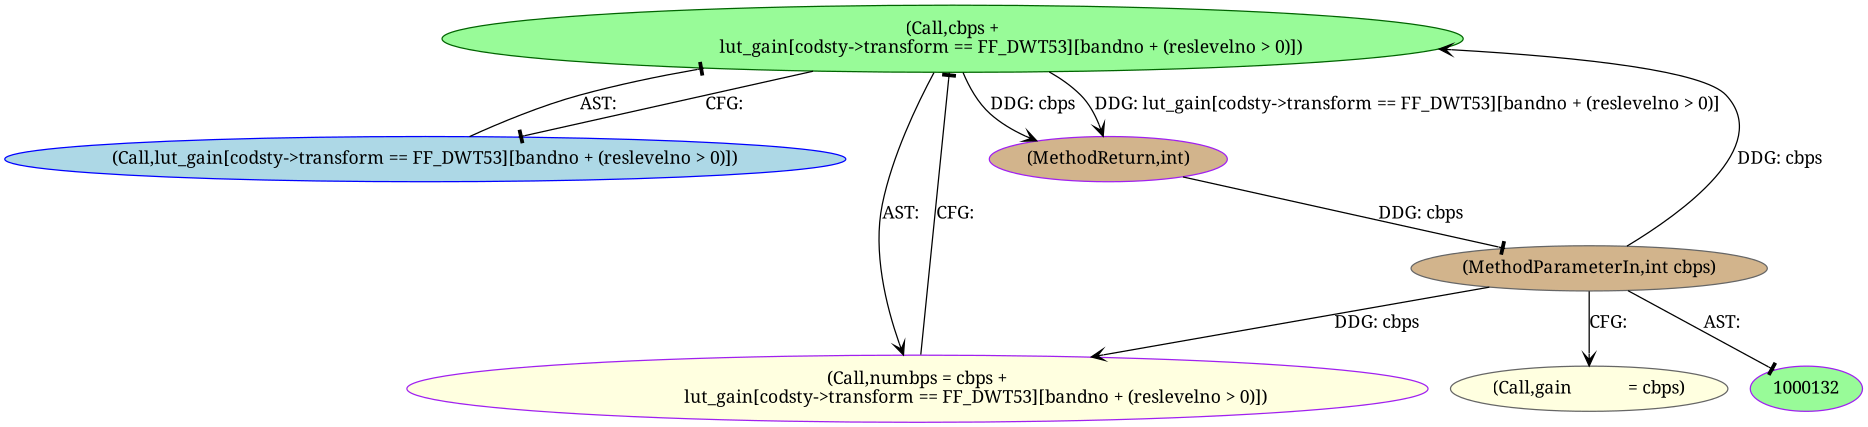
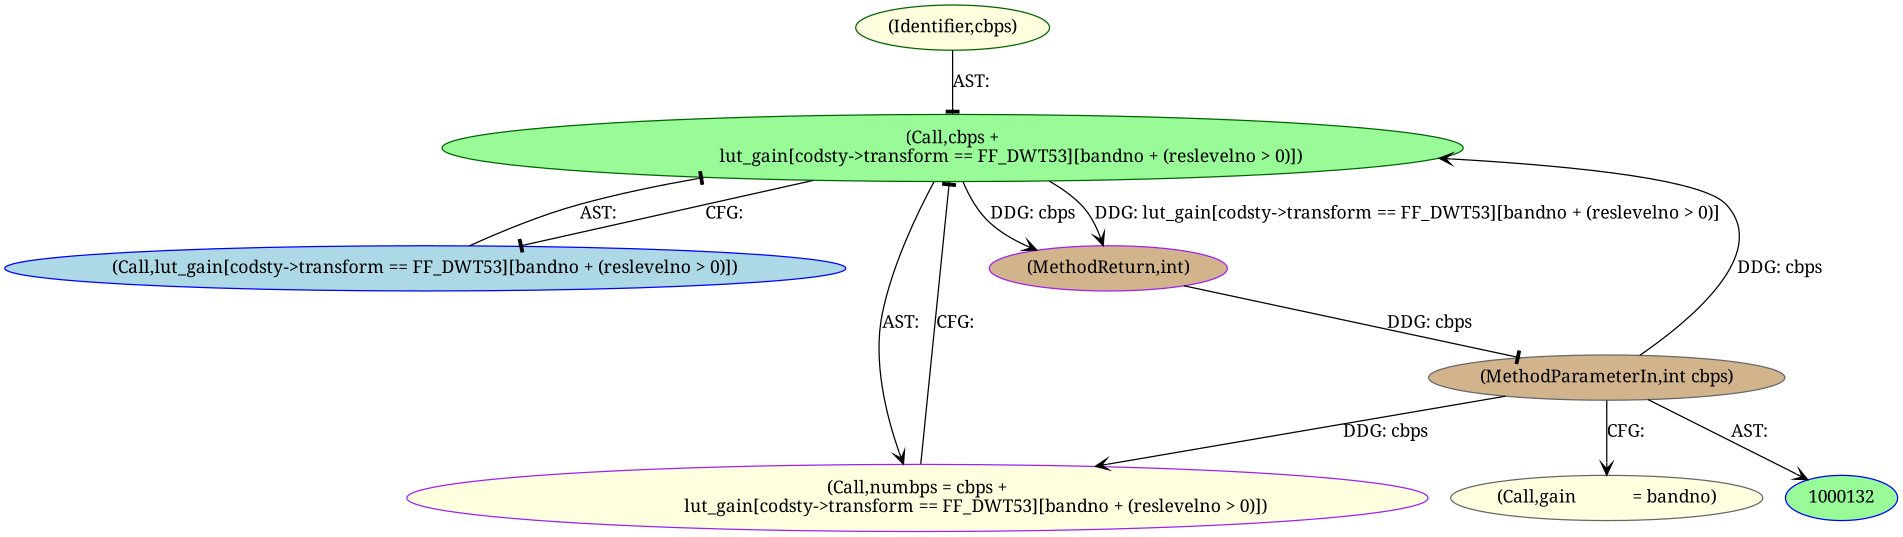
  digraph {
    fontname="Noto Serif"
    node [color=darkgreen fillcolor=lightyellow fontname="Noto Serif" style=filled]
    edge [arrowhead=vee fontname="Noto Serif"]
    n1 [fillcolor=palegreen label="(Call,cbps +\n                         lut_gain[codsty->transform == FF_DWT53][bandno + (reslevelno > 0)])"]
    n2 [color=blue fillcolor=lightblue label="(Call,lut_gain[codsty->transform == FF_DWT53][bandno + (reslevelno > 0)])"]
    n3 [color=purple fillcolor=tan label="(MethodReturn,int)"]
    n4 [color=purple label="(Call,numbps = cbps +\n                         lut_gain[codsty->transform == FF_DWT53][bandno + (reslevelno > 0)])"]
    n5 [color=gray40 fillcolor=tan label="(MethodParameterIn,int cbps)"]
-   n6 [color=gray40 label="(Call,gain            = cbps)"]
-   1000132 [color=purple fillcolor=palegreen]
+   n6 [color=gray40 label="(Call,gain            = bandno)"]
+   1000132 [color=blue fillcolor=palegreen]
+   n8 [label="(Identifier,cbps)"]
    n1 -> n2 [arrowhead=tee label="CFG: "]
    n1 -> n3 [label="DDG: lut_gain[codsty->transform == FF_DWT53][bandno + (reslevelno > 0)]"]
    n1 -> n3 [label="DDG: cbps"]
    n1 -> n4 [label="AST: "]
    n2 -> n1 [arrowhead=tee label="AST: "]
    n3 -> n5 [arrowhead=tee label="DDG: cbps"]
    n4 -> n1 [arrowhead=tee label="CFG: "]
    n5 -> n1 [label="DDG: cbps"]
    n5 -> n4 [label="DDG: cbps"]
    n5 -> n6 [label="CFG: "]
-   n5 -> 1000132 [arrowhead=tee label="AST: "]
+   n5 -> 1000132 [label="AST: "]
+   n8 -> n1 [arrowhead=tee label="AST: "]
  }
